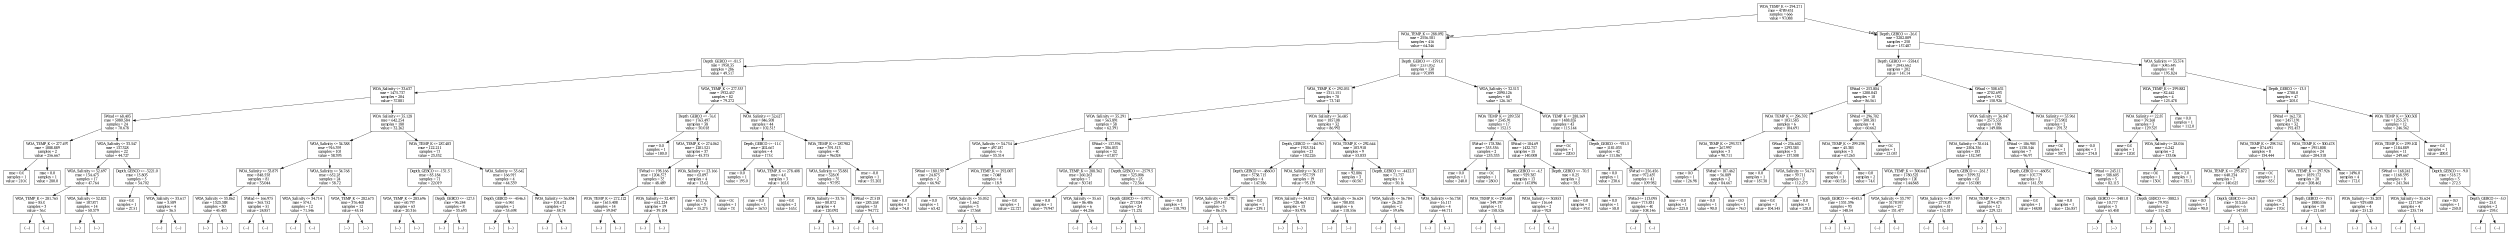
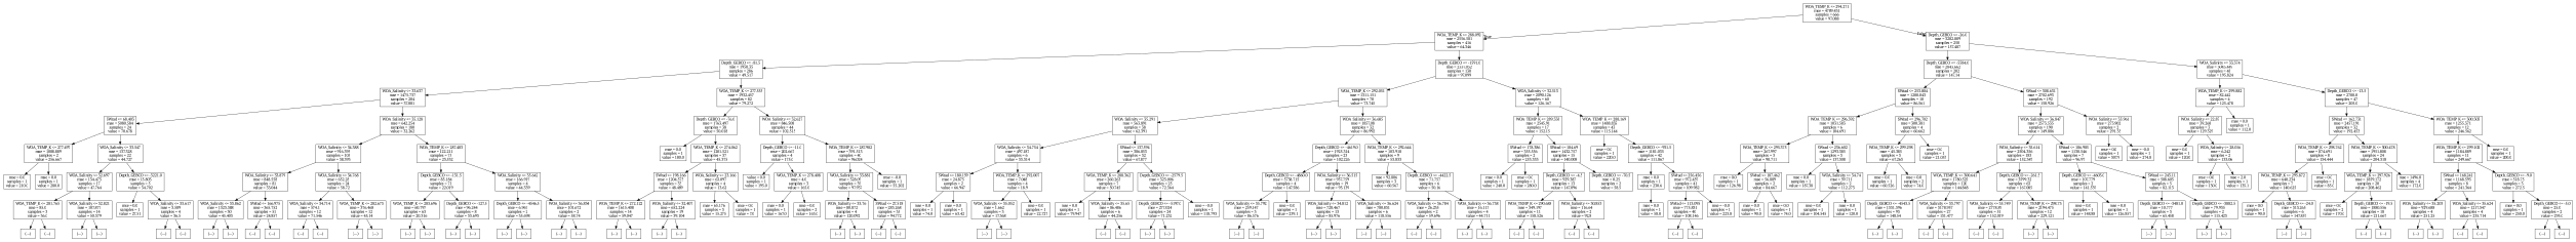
  digraph {
    fontname="PT Serif"
    node [fontname="PT Serif" shape=box]
    edge [fontname="PT Serif"]
    n1 [label="WOA_TEMP_K <= 294.271\nmse = 4789.431\nsamples = 666\nvalue = 97.088"]
    n2 [label="WOA_TEMP_K <= 288.092\nmse = 2556.581\nsamples = 416\nvalue = 64.346"]
    n3 [label="Depth_GEBCO <= -26.0\nmse = 3282.809\nsamples = 250\nvalue = 157.487"]
    n4 [label="Depth_GEBCO <= -81.5\nmse = 1950.35\nsamples = 286\nvalue = 49.517"]
    n5 [label="Depth_GEBCO <= -1591.0\nmse = 2337.032\nsamples = 130\nvalue = 97.099"]
    n6 [label="Depth_GEBCO <= -5584.0\nmse = 2843.662\nsamples = 202\nvalue = 147.14"]
    n7 [label="WOA_Salinity <= 33.374\nmse = 3043.449\nsamples = 48\nvalue = 195.824"]
    n8 [label="WOA_Salinity <= 33.637\nmse = 1475.737\nsamples = 204\nvalue = 37.881"]
    n9 [label="WOA_TEMP_K <= 277.555\nmse = 1932.457\nsamples = 82\nvalue = 79.272"]
    n10 [label="WOA_TEMP_K <= 292.051\nmse = 1311.151\nsamples = 70\nvalue = 73.745"]
    n11 [label="WOA_Salinity <= 32.513\nmse = 2090.126\nsamples = 60\nvalue = 126.167"]
    n12 [label="SWrad <= 68.403\nmse = 5080.584\nsamples = 24\nvalue = 70.678"]
    n13 [label="WOA_Salinity <= 35.128\nmse = 642.254\nsamples = 180\nvalue = 32.262"]
    n14 [label="Depth_GEBCO <= -76.0\nmse = 1763.497\nsamples = 38\nvalue = 50.018"]
    n15 [label="WOA_Salinity <= 32.627\nmse = 846.508\nsamples = 44\nvalue = 102.515"]
    n16 [label="WOA_TEMP_K <= 277.497\nmse = 1088.889\nsamples = 2\nvalue = 256.667"]
    n17 [label="WOA_Salinity <= 33.547\nmse = 137.328\nsamples = 22\nvalue = 44.727"]
    n18 [label="WOA_Salinity <= 34.388\nmse = 916.395\nsamples = 105\nvalue = 38.393"]
    n19 [label="WOA_TEMP_K <= 287.483\nmse = 122.211\nsamples = 75\nvalue = 23.532"]
    n20 [label="mse = 0.0\nsamples = 1\nvalue = 210.0"]
    n21 [label="mse = 0.0\nsamples = 1\nvalue = 280.0"]
    n22 [label="WOA_Salinity <= 32.697\nmse = 134.473\nsamples = 17\nvalue = 47.764"]
    n23 [label="Depth_GEBCO <= -3221.0\nmse = 15.803\nsamples = 5\nvalue = 34.702"]
    n24 [label="WOA_TEMP_K <= 281.765\nmse = 85.0\nsamples = 3\nvalue = 36.0"]
    n25 [label="WOA_Salinity <= 32.821\nmse = 107.877\nsamples = 14\nvalue = 50.379"]
    n26 [label="mse = 0.0\nsamples = 1\nvalue = 27.51"]
    n27 [label="WOA_Salinity <= 33.617\nmse = 3.589\nsamples = 4\nvalue = 36.5"]
    n28 [label="(...)"]
    n29 [label="(...)"]
    n30 [label="(...)"]
    n31 [label="(...)"]
    n32 [label="(...)"]
    n33 [label="(...)"]
    n34 [label="WOA_Salinity <= 33.879\nmse = 848.558\nsamples = 81\nvalue = 33.044"]
    n35 [label="WOA_Salinity <= 34.768\nmse = 652.28\nsamples = 24\nvalue = 58.72"]
    n36 [label="Depth_GEBCO <= -131.5\nmse = 85.184\nsamples = 71\nvalue = 22.019"]
    n37 [label="WOA_Salinity <= 35.642\nmse = 166.919\nsamples = 4\nvalue = 44.339"]
    n38 [label="WOA_Salinity <= 33.862\nmse = 1323.388\nsamples = 30\nvalue = 45.403"]
    n39 [label="SWrad <= 166.975\nmse = 365.752\nsamples = 51\nvalue = 24.857"]
    n40 [label="WOA_Salinity <= 34.714\nmse = 574.1\nsamples = 12\nvalue = 71.546"]
    n41 [label="WOA_TEMP_K <= 282.673\nmse = 376.468\nsamples = 12\nvalue = 45.14"]
    n42 [label="(...)"]
    n43 [label="(...)"]
    n44 [label="(...)"]
    n45 [label="(...)"]
    n46 [label="(...)"]
    n47 [label="(...)"]
    n48 [label="(...)"]
    n49 [label="(...)"]
    n50 [label="WOA_TEMP_K <= 283.696\nmse = 60.797\nsamples = 63\nvalue = 20.316"]
    n51 [label="Depth_GEBCO <= -127.5\nmse = 96.244\nsamples = 8\nvalue = 33.693"]
    n52 [label="Depth_GEBCO <= -4546.5\nmse = 6.967\nsamples = 2\nvalue = 35.698"]
    n53 [label="WOA_Salinity <= 36.834\nmse = 101.672\nsamples = 2\nvalue = 58.74"]
    n54 [label="(...)"]
    n55 [label="(...)"]
    n56 [label="(...)"]
    n57 [label="(...)"]
    n58 [label="(...)"]
    n59 [label="(...)"]
    n60 [label="(...)"]
    n61 [label="(...)"]
    n62 [label="mse = 0.0\nsamples = 1\nvalue = 180.0"]
    n63 [label="WOA_TEMP_K <= 274.062\nmse = 1201.521\nsamples = 37\nvalue = 45.375"]
    n64 [label="Depth_GEBCO <= -11.0\nmse = 202.667\nsamples = 4\nvalue = 175.0"]
    n65 [label="WOA_TEMP_K <= 287.982\nmse = 391.513\nsamples = 40\nvalue = 96.024"]
    n66 [label="SWrad <= 198.166\nmse = 1204.575\nsamples = 33\nvalue = 48.489"]
    n67 [label="WOA_Salinity <= 23.166\nmse = 63.097\nsamples = 4\nvalue = 13.62"]
    n68 [label="WOA_TEMP_K <= 272.122\nmse = 1615.408\nsamples = 14\nvalue = 59.047"]
    n69 [label="WOA_Salinity <= 32.407\nmse = 652.224\nsamples = 19\nvalue = 39.104"]
    n70 [label="mse = 65.176\nsamples = 3\nvalue = 15.275"]
    n71 [label="mse = 0.0\nsamples = 1\nvalue = 7.0"]
    n72 [label="(...)"]
    n73 [label="(...)"]
    n74 [label="(...)"]
    n75 [label="(...)"]
-   n76 [label="mse = 0.0\nsamples = 1\nvalue = 195.0"]
+   n76 [label="value = 0.0\nsamples = 1\nvalue = 195.0"]
    n77 [label="WOA_TEMP_K <= 278.408\nmse = 4.0\nsamples = 3\nvalue = 165.0"]
    n78 [label="WOA_Salinity <= 33.881\nmse = 328.09\nsamples = 39\nvalue = 97.937"]
    n79 [label="mse = -0.0\nsamples = 1\nvalue = 55.202"]
    n80 [label="mse = 0.0\nsamples = 1\nvalue = 167.0"]
    n81 [label="mse = 0.0\nsamples = 2\nvalue = 163.0"]
    n82 [label="WOA_Salinity <= 33.76\nmse = 80.872\nsamples = 4\nvalue = 120.092"]
    n83 [label="SWrad <= 27.518\nmse = 283.268\nsamples = 35\nvalue = 94.772"]
    n84 [label="(...)"]
    n85 [label="(...)"]
    n86 [label="(...)"]
    n87 [label="(...)"]
    n88 [label="WOA_Salinity <= 35.291\nmse = 563.891\nsamples = 38\nvalue = 62.391"]
    n89 [label="WOA_Salinity <= 36.685\nmse = 1857.08\nsamples = 32\nvalue = 86.992"]
    n90 [label="WOA_TEMP_K <= 289.338\nmse = 2545.91\nsamples = 17\nvalue = 152.15"]
    n91 [label="WOA_TEMP_K <= 288.169\nmse = 1488.835\nsamples = 43\nvalue = 115.144"]
    n92 [label="WOA_Salinity <= 34.754\nmse = 497.187\nsamples = 6\nvalue = 33.314"]
    n93 [label="SWrad <= 137.594\nmse = 386.853\nsamples = 32\nvalue = 67.877"]
    n94 [label="Depth_GEBCO <= -4619.0\nmse = 1925.314\nsamples = 23\nvalue = 102.226"]
    n95 [label="WOA_TEMP_K <= 292.644\nmse = 103.918\nsamples = 9\nvalue = 53.833"]
    n96 [label="SWrad <= 180.159\nmse = 24.875\nsamples = 2\nvalue = 66.947"]
    n97 [label="WOA_TEMP_K <= 292.007\nmse = 7.048\nsamples = 4\nvalue = 18.9"]
    n98 [label="WOA_TEMP_K <= 288.362\nmse = 260.263\nsamples = 7\nvalue = 50.745"]
    n99 [label="Depth_GEBCO <= -2579.5\nmse = 323.006\nsamples = 25\nvalue = 72.364"]
    n100 [label="mse = 0.0\nsamples = 1\nvalue = 74.0"]
    n101 [label="mse = 0.0\nsamples = 1\nvalue = 63.42"]
    n102 [label="WOA_Salinity <= 35.052\nmse = 1.662\nsamples = 3\nvalue = 17.368"]
    n103 [label="mse = 0.0\nsamples = 1\nvalue = 22.727"]
    n104 [label="(...)"]
    n105 [label="(...)"]
    n106 [label="mse = 0.0\nsamples = 1\nvalue = 79.947"]
    n107 [label="WOA_Salinity <= 35.65\nmse = 86.486\nsamples = 6\nvalue = 44.256"]
    n108 [label="Depth_GEBCO <= -5197.0\nmse = 277.024\nsamples = 24\nvalue = 71.232"]
    n109 [label="mse = -0.0\nsamples = 1\nvalue = 118.793"]
    n110 [label="(...)"]
    n111 [label="(...)"]
    n112 [label="(...)"]
    n113 [label="(...)"]
    n114 [label="Depth_GEBCO <= -4860.0\nmse = 5738.715\nsamples = 4\nvalue = 147.586"]
    n115 [label="WOA_Salinity <= 36.515\nmse = 957.759\nsamples = 19\nvalue = 95.139"]
    n116 [label="mse = 92.806\nsamples = 3\nvalue = 60.567"]
    n117 [label="Depth_GEBCO <= -4422.5\nmse = 71.757\nsamples = 6\nvalue = 50.16"]
    n118 [label="WOA_Salinity <= 35.792\nmse = 259.147\nsamples = 3\nvalue = 86.576"]
    n119 [label="mse = 0.0\nsamples = 1\nvalue = 239.1"]
    n120 [label="WOA_Salinity <= 34.812\nmse = 728.467\nsamples = 13\nvalue = 85.976"]
    n121 [label="WOA_Salinity <= 36.624\nmse = 780.831\nsamples = 6\nvalue = 118.556"]
    n122 [label="(...)"]
    n123 [label="(...)"]
    n124 [label="(...)"]
    n125 [label="(...)"]
    n126 [label="(...)"]
    n127 [label="(...)"]
    n128 [label="WOA_Salinity <= 36.784\nmse = 26.235\nsamples = 2\nvalue = 59.696"]
    n129 [label="WOA_Salinity <= 36.738\nmse = 16.113\nsamples = 4\nvalue = 44.711"]
    n130 [label="(...)"]
    n131 [label="(...)"]
    n132 [label="(...)"]
    n133 [label="(...)"]
    n134 [label="SWrad <= 178.386\nmse = 355.556\nsamples = 2\nvalue = 253.333"]
    n135 [label="SWrad <= 184.69\nmse = 1432.757\nsamples = 15\nvalue = 140.008"]
    n136 [label="mse = 0.0\nsamples = 1\nvalue = 220.0"]
    n137 [label="Depth_GEBCO <= -931.5\nmse = 1181.035\nsamples = 42\nvalue = 111.867"]
    n138 [label="mse = 0.0\nsamples = 1\nvalue = 240.0"]
    n139 [label="mse = 0.0\nsamples = 1\nvalue = 280.0"]
    n140 [label="Depth_GEBCO <= -4.5\nmse = 929.387\nsamples = 13\nvalue = 147.096"]
    n141 [label="Depth_GEBCO <= -70.5\nmse = 0.25\nsamples = 2\nvalue = 58.5"]
    n142 [label="WOA_TEMP_K <= 290.688\nmse = 349.197\nsamples = 11\nvalue = 158.526"]
    n143 [label="WOA_Salinity <= 30.853\nmse = 116.64\nsamples = 2\nvalue = 92.8"]
-   n144 [label="mse = 0.0\nsamples = 1\nvalue = 59.0"]
    n145 [label="(...)"]
    n146 [label="(...)"]
    n147 [label="(...)"]
    n148 [label="(...)"]
    n149 [label="mse = 0.0\nsamples = 1\nvalue = 58.0"]
    n150 [label="mse = 0.0\nsamples = 1\nvalue = 230.6"]
    n151 [label="SWrad <= 256.456\nmse = 972.459\nsamples = 41\nvalue = 109.982"]
    n152 [label="SWrad <= 113.095\nmse = 775.831\nsamples = 40\nvalue = 108.146"]
    n153 [label="mse = -0.0\nsamples = 1\nvalue = 223.8"]
    n154 [label="(...)"]
    n155 [label="(...)"]
    n156 [label="SWrad <= 253.804\nmse = 1200.043\nsamples = 10\nvalue = 86.561"]
    n157 [label="SWrad <= 308.631\nmse = 2702.693\nsamples = 192\nvalue = 150.926"]
    n158 [label="WOA_TEMP_K <= 299.882\nmse = 82.442\nsamples = 4\nvalue = 125.478"]
    n159 [label="Depth_GEBCO <= -13.5\nmse = 2700.0\nsamples = 47\nvalue = 205.0"]
    n160 [label="WOA_TEMP_K <= 296.392\nmse = 1031.583\nsamples = 6\nvalue = 104.691"]
    n161 [label="SWrad <= 296.702\nmse = 300.381\nsamples = 4\nvalue = 60.662"]
    n162 [label="WOA_Salinity <= 36.847\nmse = 2573.535\nsamples = 190\nvalue = 149.886"]
    n163 [label="WOA_Salinity <= 35.961\nmse = 273.902\nsamples = 2\nvalue = 291.35"]
    n164 [label="WOA_TEMP_K <= 295.375\nmse = 267.997\nsamples = 3\nvalue = 90.711"]
    n165 [label="SWrad <= 236.602\nmse = 1293.385\nsamples = 3\nvalue = 137.308"]
    n166 [label="WOA_TEMP_K <= 299.298\nmse = 45.385\nsamples = 3\nvalue = 67.263"]
    n167 [label="mse = 0.0\nsamples = 1\nvalue = 21.053"]
    n168 [label="mse = 0.0\nsamples = 1\nvalue = 126.98"]
    n169 [label="SWrad <= 187.462\nmse = 56.889\nsamples = 2\nvalue = 84.667"]
    n170 [label="mse = 0.0\nsamples = 1\nvalue = 187.38"]
    n171 [label="WOA_Salinity <= 34.74\nmse = 59.711\nsamples = 2\nvalue = 112.273"]
    n172 [label="mse = 0.0\nsamples = 1\nvalue = 90.0"]
    n173 [label="mse = 0.0\nsamples = 1\nvalue = 74.0"]
    n174 [label="mse = 0.0\nsamples = 1\nvalue = 104.545"]
    n175 [label="mse = 0.0\nsamples = 1\nvalue = 120.0"]
    n176 [label="mse = 0.0\nsamples = 1\nvalue = 60.526"]
    n177 [label="mse = 0.0\nsamples = 2\nvalue = 74.0"]
    n178 [label="WOA_Salinity <= 35.614\nmse = 2504.356\nsamples = 183\nvalue = 152.347"]
    n179 [label="SWrad <= 186.985\nmse = 1130.546\nsamples = 7\nvalue = 96.97"]
    n180 [label="mse = 0.0\nsamples = 1\nvalue = 307.9"]
    n181 [label="mse = -0.0\nsamples = 1\nvalue = 274.8"]
    n182 [label="WOA_TEMP_K <= 300.641\nmse = 1780.525\nsamples = 120\nvalue = 144.848"]
    n183 [label="Depth_GEBCO <= -261.5\nmse = 3599.32\nsamples = 63\nvalue = 167.085"]
    n184 [label="Depth_GEBCO <= -4603.0\nmse = 107.779\nsamples = 2\nvalue = 141.539"]
    n185 [label="SWrad <= 243.11\nmse = 588.605\nsamples = 5\nvalue = 82.113"]
    n186 [label="Depth_GEBCO <= -4543.5\nmse = 1331.396\nsamples = 93\nvalue = 148.54"]
    n187 [label="WOA_Salinity <= 33.797\nmse = 3178.957\nsamples = 27\nvalue = 131.477"]
    n188 [label="WOA_Salinity <= 35.749\nmse = 2778.89\nsamples = 51\nvalue = 152.019"]
    n189 [label="WOA_TEMP_K <= 298.73\nmse = 2194.475\nsamples = 12\nvalue = 229.121"]
    n190 [label="(...)"]
    n191 [label="(...)"]
    n192 [label="(...)"]
    n193 [label="(...)"]
    n194 [label="(...)"]
    n195 [label="(...)"]
    n196 [label="(...)"]
    n197 [label="(...)"]
    n198 [label="mse = 0.0\nsamples = 1\nvalue = 148.88"]
    n199 [label="mse = 0.0\nsamples = 1\nvalue = 126.857"]
    n200 [label="Depth_GEBCO <= -3481.0\nmse = 10.777\nsamples = 3\nvalue = 65.458"]
    n201 [label="Depth_GEBCO <= -3882.5\nmse = 79.935\nsamples = 2\nvalue = 115.423"]
    n202 [label="(...)"]
    n203 [label="(...)"]
    n204 [label="(...)"]
    n205 [label="(...)"]
    n206 [label="WOA_Salinity <= 22.87\nmse = 39.268\nsamples = 3\nvalue = 129.329"]
    n207 [label="mse = 0.0\nsamples = 1\nvalue = 112.0"]
    n208 [label="SWrad <= 162.731\nmse = 2457.191\nsamples = 32\nvalue = 192.453"]
    n209 [label="WOA_TEMP_K <= 300.303\nmse = 1255.371\nsamples = 12\nvalue = 246.562"]
    n210 [label="mse = 0.0\nsamples = 1\nvalue = 120.0"]
    n211 [label="WOA_Salinity <= 28.016\nmse = 6.242\nsamples = 2\nvalue = 133.06"]
    n212 [label="mse = 0.0\nsamples = 1\nvalue = 130.0"]
    n213 [label="mse = 2.0\nsamples = 1\nvalue = 135.1"]
    n214 [label="WOA_TEMP_K <= 298.762\nmse = 874.691\nsamples = 8\nvalue = 134.444"]
    n215 [label="WOA_TEMP_K <= 300.478\nmse = 1951.808\nsamples = 24\nvalue = 204.318"]
    n216 [label="WOA_TEMP_K <= 299.102\nmse = 1184.889\nsamples = 11\nvalue = 249.667"]
    n217 [label="mse = 0.0\nsamples = 1\nvalue = 200.0"]
    n218 [label="WOA_TEMP_K <= 295.872\nmse = 640.234\nsamples = 7\nvalue = 140.625"]
    n219 [label="mse = 0.0\nsamples = 1\nvalue = 85.0"]
    n220 [label="WOA_TEMP_K <= 297.926\nmse = 1859.172\nsamples = 20\nvalue = 208.462"]
    n221 [label="mse = 1496.0\nsamples = 4\nvalue = 172.0"]
    n222 [label="mse = 0.0\nsamples = 1\nvalue = 90.0"]
    n223 [label="Depth_GEBCO <= -24.0\nmse = 313.265\nsamples = 6\nvalue = 147.857"]
    n224 [label="(...)"]
    n225 [label="(...)"]
    n226 [label="mse = 0.0\nsamples = 2\nvalue = 170.0"]
    n227 [label="Depth_GEBCO <= -19.5\nmse = 1880.556\nsamples = 18\nvalue = 211.667"]
    n228 [label="(...)"]
    n229 [label="(...)"]
    n230 [label="SWrad <= 168.241\nmse = 1168.595\nsamples = 8\nvalue = 241.364"]
    n231 [label="Depth_GEBCO <= -9.0\nmse = 518.75\nsamples = 3\nvalue = 272.5"]
    n232 [label="WOA_Salinity <= 35.203\nmse = 929.688\nsamples = 4\nvalue = 251.25"]
    n233 [label="WOA_Salinity <= 35.624\nmse = 1217.347\nsamples = 4\nvalue = 235.714"]
    n234 [label="mse = 0.0\nsamples = 1\nvalue = 250.0"]
    n235 [label="Depth_GEBCO <= -5.0\nmse = 25.0\nsamples = 2\nvalue = 295.0"]
    n236 [label="(...)"]
    n237 [label="(...)"]
    n238 [label="(...)"]
    n239 [label="(...)"]
    n240 [label="(...)"]
    n241 [label="(...)"]
    n1 -> n2 [headlabel=True labelangle=45 labeldistance=2.5]
    n1 -> n3 [headlabel=False labelangle=-45 labeldistance=2.5]
    n2 -> n4
    n2 -> n5
    n3 -> n6
    n3 -> n7
    n4 -> n8
    n4 -> n9
    n5 -> n10
    n5 -> n11
    n6 -> n156
    n6 -> n157
    n7 -> n158
    n7 -> n159
    n8 -> n12
    n8 -> n13
    n9 -> n14
    n9 -> n15
    n10 -> n88
    n10 -> n89
    n11 -> n90
    n11 -> n91
    n12 -> n16
    n12 -> n17
    n13 -> n18
    n13 -> n19
    n14 -> n62
    n14 -> n63
    n15 -> n64
    n15 -> n65
    n16 -> n20
    n16 -> n21
    n17 -> n22
    n17 -> n23
    n18 -> n34
    n18 -> n35
    n19 -> n36
    n19 -> n37
    n22 -> n24
    n22 -> n25
    n23 -> n26
    n23 -> n27
    n24 -> n28
    n24 -> n29
    n25 -> n30
    n25 -> n31
    n27 -> n32
    n27 -> n33
    n34 -> n38
    n34 -> n39
    n35 -> n40
    n35 -> n41
    n36 -> n50
    n36 -> n51
    n37 -> n52
    n37 -> n53
    n38 -> n42
    n38 -> n43
    n39 -> n44
    n39 -> n45
    n40 -> n46
    n40 -> n47
    n41 -> n48
    n41 -> n49
    n50 -> n54
    n50 -> n55
    n51 -> n56
    n51 -> n57
    n52 -> n58
    n52 -> n59
    n53 -> n60
    n53 -> n61
    n63 -> n66
    n63 -> n67
    n64 -> n76
    n64 -> n77
    n65 -> n78
    n65 -> n79
    n66 -> n68
    n66 -> n69
    n67 -> n70
    n67 -> n71
    n68 -> n72
    n68 -> n73
    n69 -> n74
    n69 -> n75
    n77 -> n80
    n77 -> n81
    n78 -> n82
    n78 -> n83
    n82 -> n84
    n82 -> n85
    n83 -> n86
    n83 -> n87
    n88 -> n92
    n88 -> n93
    n89 -> n94
    n89 -> n95
    n90 -> n134
    n90 -> n135
    n91 -> n136
    n91 -> n137
    n92 -> n96
    n92 -> n97
    n93 -> n98
    n93 -> n99
    n94 -> n114
    n94 -> n115
    n95 -> n116
    n95 -> n117
    n96 -> n100
    n96 -> n101
    n97 -> n102
    n97 -> n103
    n98 -> n106
    n98 -> n107
    n99 -> n108
    n99 -> n109
    n102 -> n104
    n102 -> n105
    n107 -> n110
    n107 -> n111
    n108 -> n112
    n108 -> n113
    n114 -> n118
    n114 -> n119
    n115 -> n120
    n115 -> n121
    n117 -> n128
    n117 -> n129
    n118 -> n122
    n118 -> n123
    n120 -> n124
    n120 -> n125
    n121 -> n126
    n121 -> n127
    n128 -> n130
    n128 -> n131
    n129 -> n132
    n129 -> n133
    n134 -> n138
    n134 -> n139
    n135 -> n140
    n135 -> n141
    n137 -> n150
    n137 -> n151
    n140 -> n142
    n140 -> n143
-   n141 -> n144
    n142 -> n145
    n142 -> n146
    n143 -> n147
    n143 -> n148
    n150 -> n149
    n151 -> n152
    n151 -> n153
    n152 -> n154
    n152 -> n155
    n156 -> n160
    n156 -> n161
    n157 -> n162
    n157 -> n163
    n158 -> n206
    n158 -> n207
    n159 -> n208
    n159 -> n209
    n160 -> n164
    n160 -> n165
    n161 -> n166
    n161 -> n167
    n162 -> n178
    n162 -> n179
    n163 -> n180
    n163 -> n181
    n164 -> n168
    n164 -> n169
    n165 -> n170
    n165 -> n171
    n166 -> n176
    n166 -> n177
    n169 -> n172
    n169 -> n173
    n171 -> n174
    n171 -> n175
    n178 -> n182
    n178 -> n183
    n179 -> n184
    n179 -> n185
    n182 -> n186
    n182 -> n187
    n183 -> n188
    n183 -> n189
    n184 -> n198
    n184 -> n199
    n185 -> n200
    n185 -> n201
    n186 -> n190
    n186 -> n191
    n187 -> n192
    n187 -> n193
    n188 -> n194
    n188 -> n195
    n189 -> n196
    n189 -> n197
    n200 -> n202
    n200 -> n203
    n201 -> n204
    n201 -> n205
    n206 -> n210
    n206 -> n211
    n208 -> n214
    n208 -> n215
    n209 -> n216
    n209 -> n217
    n211 -> n212
    n211 -> n213
    n214 -> n218
    n214 -> n219
    n215 -> n220
    n215 -> n221
    n216 -> n230
    n216 -> n231
    n218 -> n222
    n218 -> n223
    n220 -> n226
    n220 -> n227
    n223 -> n224
    n223 -> n225
    n227 -> n228
    n227 -> n229
    n230 -> n232
    n230 -> n233
    n231 -> n234
    n231 -> n235
    n232 -> n236
    n232 -> n237
    n233 -> n238
    n233 -> n239
    n235 -> n240
    n235 -> n241
  }
